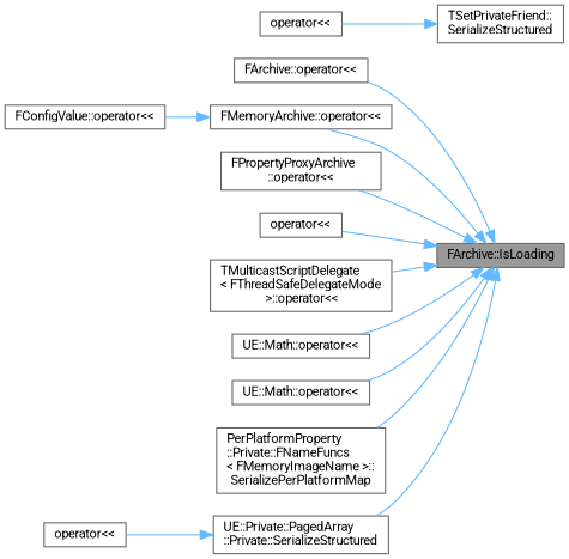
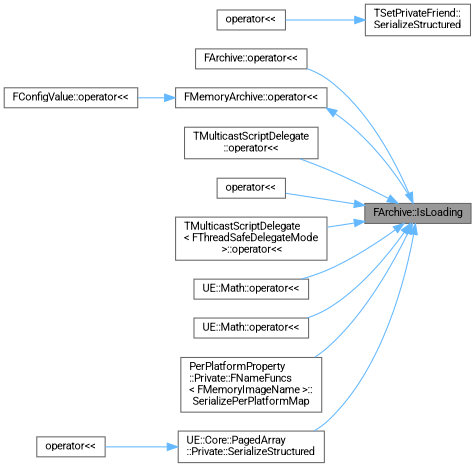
  digraph {
    fontname=Roboto
    rankdir=RL
    node [color=grey40 fillcolor=white fontname=Roboto fontsize=10 shape=box style=filled]
    edge [color=steelblue1 dir=back fontname=Roboto fontsize=10 labelfontname=Helvetica labelfontsize=10 style=solid]
    n1 [color=gray40 fillcolor=grey60 fontcolor=black height=0.2 label="FArchive::IsLoading" width=0.4]
    n2 [height=0.2 label="FArchive::operator\<\<" width=0.4]
    n3 [height=0.2 label="FMemoryArchive::operator\<\<" width=0.4]
-   n4 [height=0.2 label="FPropertyProxyArchive\l::operator\<\<" width=0.4]
+   n4 [height=0.2 label="TMulticastScriptDelegate\l::operator\<\<" width=0.4]
    n5 [height=0.2 label="operator\<\<" width=0.4]
    n6 [height=0.2 label="TMulticastScriptDelegate\l\< FThreadSafeDelegateMode\l \>::operator\<\<" width=0.4]
    n7 [height=0.2 label="UE::Math::operator\<\<" width=0.4]
    n8 [height=0.2 label="UE::Math::operator\<\<" width=0.4]
    n9 [height=0.2 label="PerPlatformProperty\l::Private::FNameFuncs\l\< FMemoryImageName \>::\lSerializePerPlatformMap" width=0.4]
-   n10 [height=0.2 label="UE::Private::PagedArray\l::Private::SerializeStructured" width=0.4]
+   n10 [height=0.2 label="UE::Core::PagedArray\l::Private::SerializeStructured" width=0.4]
    n11 [height=0.2 label="FConfigValue::operator\<\<" width=0.4]
    n12 [height=0.2 label="TSetPrivateFriend::\lSerializeStructured" width=0.4]
    n13 [height=0.2 label="operator\<\<" width=0.4]
    n14 [height=0.2 label="operator\<\<" width=0.4]
    n1 -> n2
-   n1 -> n3
+   n3 -> n1
    n1 -> n4
    n1 -> n5
    n1 -> n6
    n1 -> n7
    n1 -> n8
    n1 -> n9
    n1 -> n10
    n3 -> n11
    n10 -> n14
    n12 -> n13
  }
